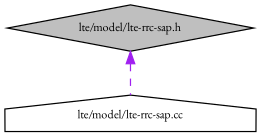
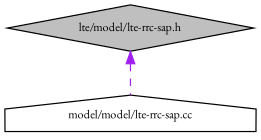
  digraph {
    fontname="EB Garamond"
    node [color=black fontname="EB Garamond" fontsize=10 style=filled]
    n1 [fillcolor=grey75 fontcolor=black height=0.2 label="lte/model/lte-rrc-sap.h" shape=diamond width=0.4]
-   n2 [fillcolor=white height=0.2 label="lte/model/lte-rrc-sap.cc" shape=house width=0.4]
+   n2 [fillcolor=white height=0.2 label="model/model/lte-rrc-sap.cc" shape=house width=0.4]
    n1 -> n2 [color=purple dir=back fontname="EB Garamond" fontsize=10 labelfontname=Helvetica labelfontsize=10 style=dashed]
  }
